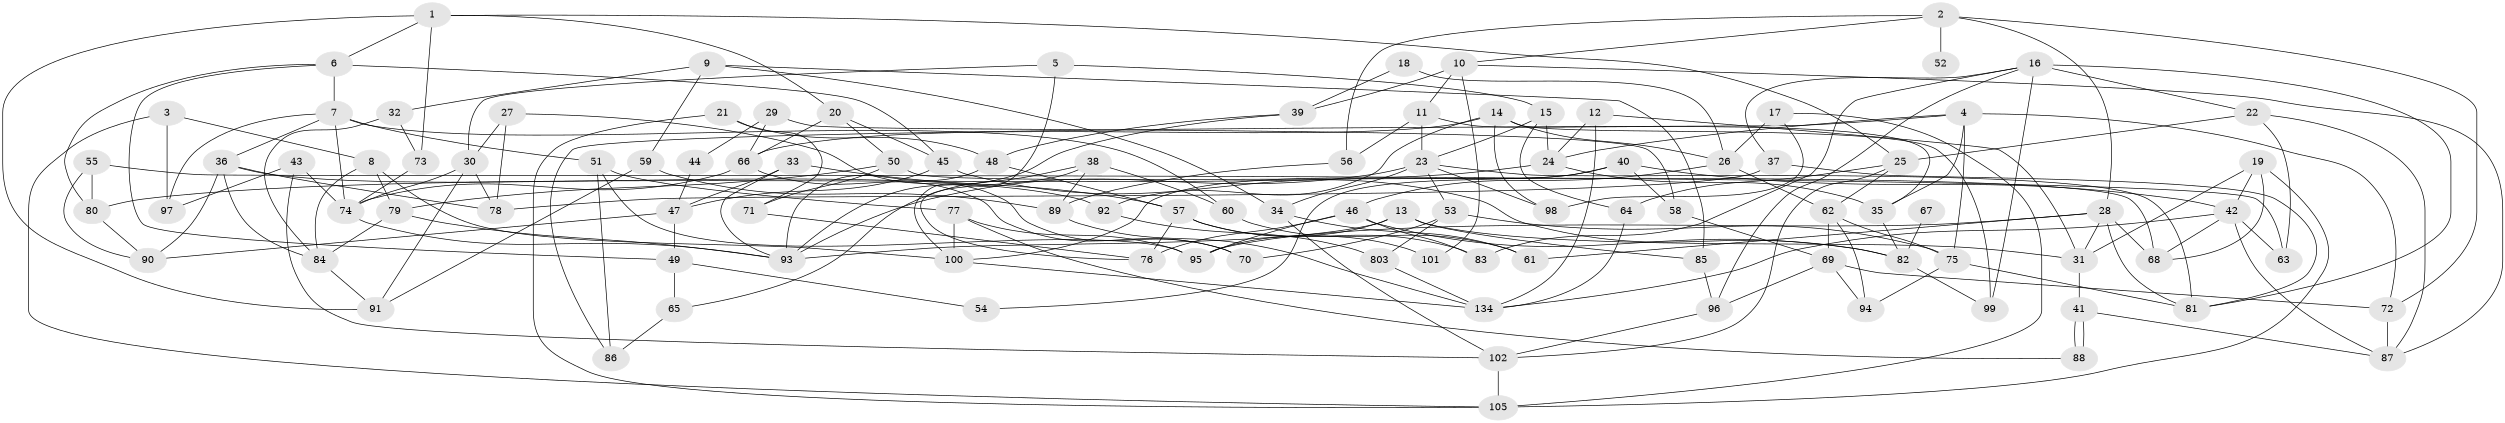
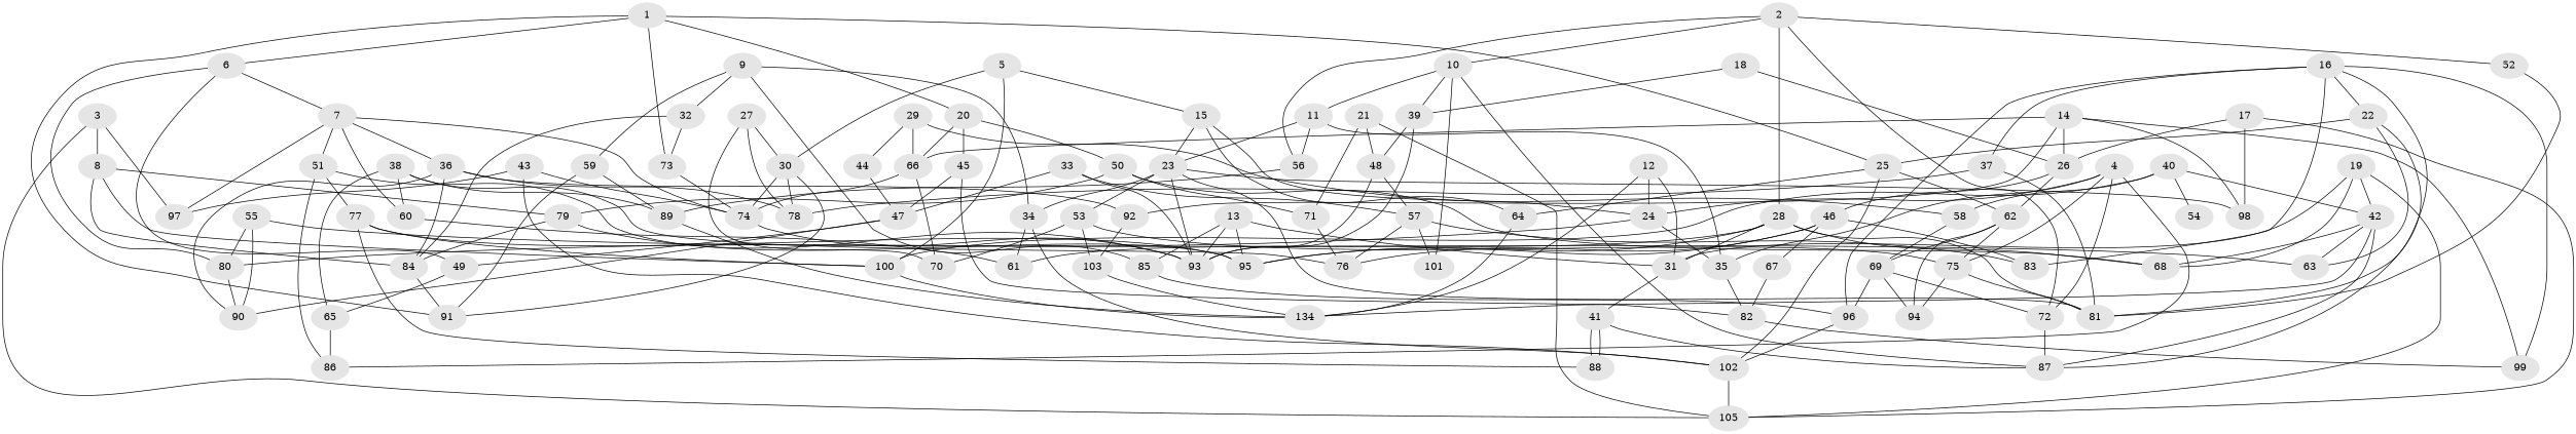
  graph {
    node [color=gray90 style=filled]
    1
    6
    20
    25
    73
    91
    7
    45
    49
    80
    66
    50
    64
    62
    102
    74
    2
    10
    28
    52
    56
    72
    11
    39
    87
    101
    31
    95
    81
    68
    61
    89
    3
    8
    97
    105
    100
    79
    84
    4
    24
    35
    75
    86
    82
    94
    5
    15
    30
    23
    78
    n52 [label=134]
    36
    51
    60
    47
    65
    54
    90
    92
    77
    93
    9
    32
    34
    59
    85
    96
    48
    98
    53
    12
    41
    13
    14
    26
    99
    46
    70
-   103 [label=803]
+   103
    16
    22
    37
    83
    63
    17
    18
    19
    42
    71
    21
    57
    76
    69
    67
    27
    29
    44
    58
    88
    33
    38
    40
    43
    55
    1 -- 6
    1 -- 20
    1 -- 25
    1 -- 73
    1 -- 91
    6 -- 7
-   6 -- 45
    6 -- 49
    6 -- 80
    20 -- 45
    20 -- 66
    20 -- 50
    25 -- 64
    25 -- 62
    25 -- 102
    73 -- 74
    7 -- 74
    7 -- 97
    7 -- 36
    7 -- 51
    7 -- 60
    45 -- 82
    45 -- 47
    49 -- 65
-   49 -- 54
    80 -- 90
    66 -- 74
    66 -- 70
    50 -- 68
    50 -- 79
    50 -- 71
    64 -- n52
    62 -- 75
    62 -- 94
    62 -- 69
    102 -- 105
    74 -- 93
    2 -- 10
    2 -- 28
    2 -- 52
    2 -- 56
    2 -- 72
    10 -- 11
    10 -- 39
    10 -- 87
    10 -- 101
    28 -- 31
    28 -- 95
    28 -- 81
    28 -- 68
    28 -- 61
+   52 -- 81
    56 -- 89
    72 -- 87
    11 -- 56
    11 -- 35
    11 -- 23
    39 -- 93
    39 -- 48
    31 -- 41
    89 -- n52
    3 -- 8
    3 -- 97
    3 -- 105
    8 -- 100
    8 -- 79
    8 -- 84
    100 -- n52
    79 -- 84
    79 -- 93
    84 -- 91
    4 -- 72
    4 -- 24
    4 -- 35
    4 -- 75
    4 -- 86
    24 -- 80
    24 -- 35
    35 -- 82
    75 -- 81
    75 -- 94
    82 -- 99
    5 -- 100
    5 -- 15
    5 -- 30
    15 -- 64
    15 -- 24
    15 -- 23
    30 -- 91
    30 -- 74
    30 -- 78
    23 -- 81
    23 -- 93
    23 -- 34
    23 -- 98
    23 -- 53
    36 -- 84
    36 -- 78
    36 -- 90
    36 -- 92
    51 -- 95
    51 -- 86
    51 -- 77
    60 -- 61
    47 -- 49
    47 -- 90
    65 -- 86
    92 -- 103
    77 -- 95
    77 -- 100
    77 -- 88
    9 -- 32
    9 -- 34
    9 -- 59
    9 -- 85
    32 -- 73
    32 -- 84
    34 -- 102
    34 -- 61
    59 -- 91
    59 -- 89
    85 -- 96
    96 -- 102
    48 -- 93
    48 -- 57
    53 -- 75
    53 -- 70
    53 -- 103
    12 -- 31
    12 -- 24
    12 -- n52
    41 -- 87
    41 -- 88
    41 -- 88
    13 -- 31
    13 -- 95
    13 -- 93
    13 -- 85
    14 -- 66
    14 -- 92
    14 -- 98
    14 -- 26
    14 -- 99
    26 -- 62
    26 -- 46
    46 -- 95
    46 -- 83
    46 -- 76
-   46 -- 82
+   46 -- 67
    103 -- n52
    16 -- 81
    16 -- 96
    16 -- 99
    16 -- 22
    16 -- 37
    16 -- 83
    22 -- 25
    22 -- 87
    22 -- 63
    37 -- 81
    37 -- 78
    17 -- 105
    17 -- 98
    17 -- 26
    18 -- 39
    18 -- 26
    19 -- 31
    19 -- 68
    19 -- 105
    19 -- 42
    42 -- 87
    42 -- 68
    42 -- n52
    42 -- 63
    71 -- 76
    21 -- 105
    21 -- 48
    21 -- 71
    57 -- 101
    57 -- 83
    57 -- 76
    69 -- 72
    69 -- 94
    69 -- 96
    67 -- 82
    27 -- 30
    27 -- 78
    27 -- 70
    29 -- 66
    29 -- 44
    29 -- 58
    44 -- 47
    58 -- 69
    33 -- 47
    33 -- 93
    33 -- 57
    38 -- 89
    38 -- 60
    38 -- 65
    38 -- 76
    40 -- 100
    40 -- 54
    40 -- 42
    40 -- 58
    43 -- 102
    43 -- 74
    43 -- 97
    55 -- 80
    55 -- 90
    55 -- 63
  }
